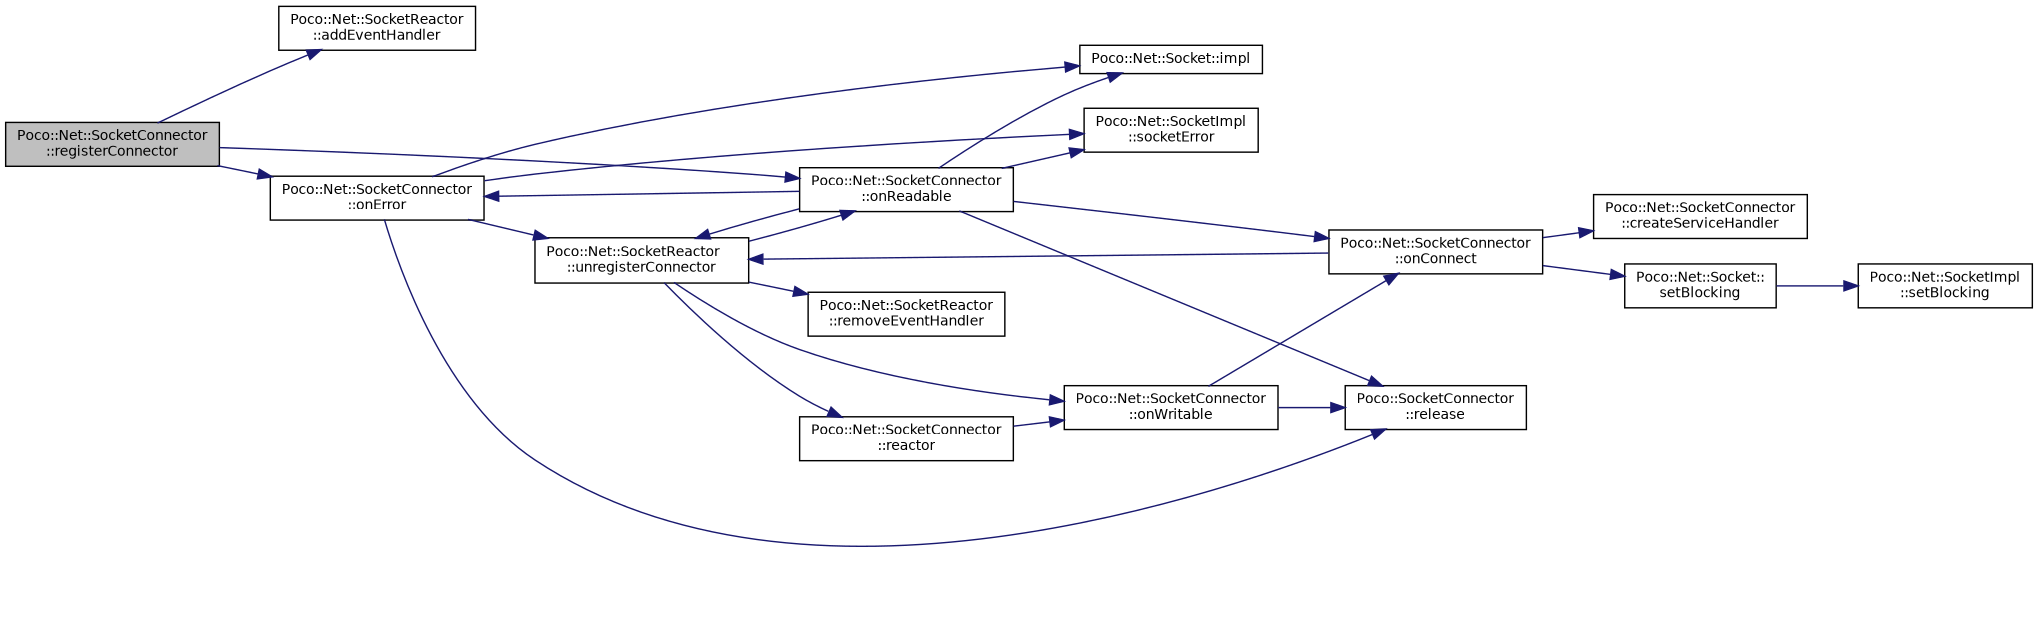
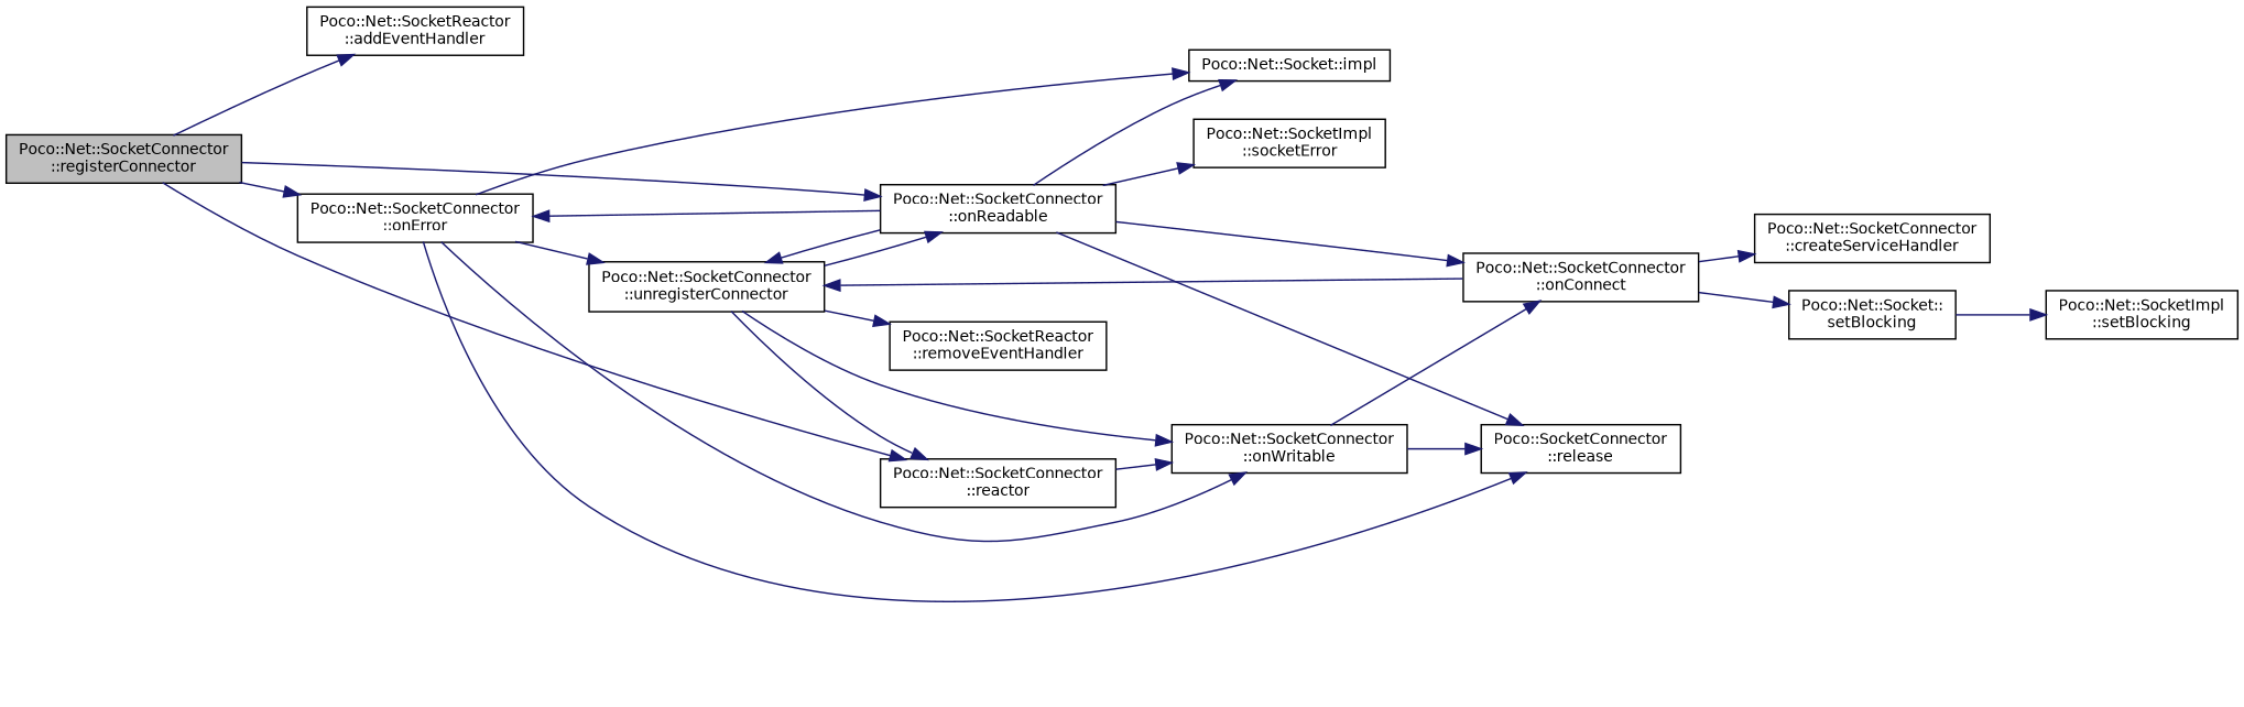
  digraph {
    rankdir=LR
    node [color=black fillcolor=white fontname=Helvetica fontsize=10 shape=record style=filled]
    edge [color=midnightblue fontname=Helvetica fontsize=10 labelfontname=Helvetica labelfontsize=10 style=solid]
    n1 [fillcolor=grey75 fontcolor=black height=0.2 label="Poco::Net::SocketConnector\l::registerConnector" width=0.4]
    n2 [height=0.2 label="Poco::Net::SocketReactor\l::addEventHandler" width=0.4]
    n3 [height=0.2 label="Poco::Net::SocketConnector\l::onError" width=0.4]
    n4 [height=0.2 label="Poco::Net::SocketConnector\l::onReadable" width=0.4]
    n5 [height=0.2 label="Poco::Net::SocketConnector\l::reactor" width=0.4]
    n6 [height=0.2 label="Poco::Net::Socket::impl" width=0.4]
    n7 [height=0.2 label="Poco::SocketConnector\l::release" width=0.4]
    n8 [height=0.2 label="Poco::Net::SocketImpl\l::socketError" width=0.4]
-   n9 [height=0.2 label="Poco::Net::SocketReactor\l::unregisterConnector" width=0.4]
+   n9 [height=0.2 label="Poco::Net::SocketConnector\l::unregisterConnector" width=0.4]
    n10 [height=0.2 label="Poco::Net::SocketConnector\l::onConnect" width=0.4]
    n11 [height=0.2 label="Poco::Net::SocketConnector\l::onWritable" width=0.4]
    n12 [height=0.2 label="Poco::Net::SocketReactor\l::removeEventHandler" width=0.4]
    n13 [height=0.2 label="Poco::Net::SocketConnector\l::createServiceHandler" width=0.4]
    n14 [height=0.2 label="Poco::Net::Socket::\lsetBlocking" width=0.4]
    n15 [height=0.2 label="Poco::Net::SocketImpl\l::setBlocking" width=0.4]
    n1 -> n2
    n1 -> n3
    n1 -> n4
+   n1 -> n5
    n3 -> n6
    n3 -> n7
-   n3 -> n8
+   n3 -> n11
    n3 -> n9
    n4 -> n3
    n4 -> n6
    n4 -> n7
    n4 -> n8
    n4 -> n9
    n4 -> n10
    n5 -> n11
    n9 -> n4
    n9 -> n5
    n9 -> n11
    n9 -> n12
    n10 -> n9
    n10 -> n13
    n10 -> n14
    n11 -> n7
    n11 -> n10
    n14 -> n15
  }
